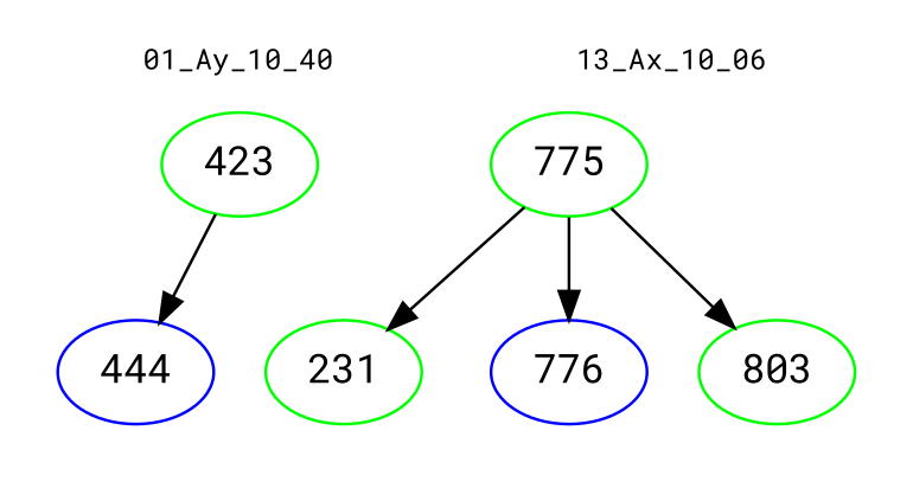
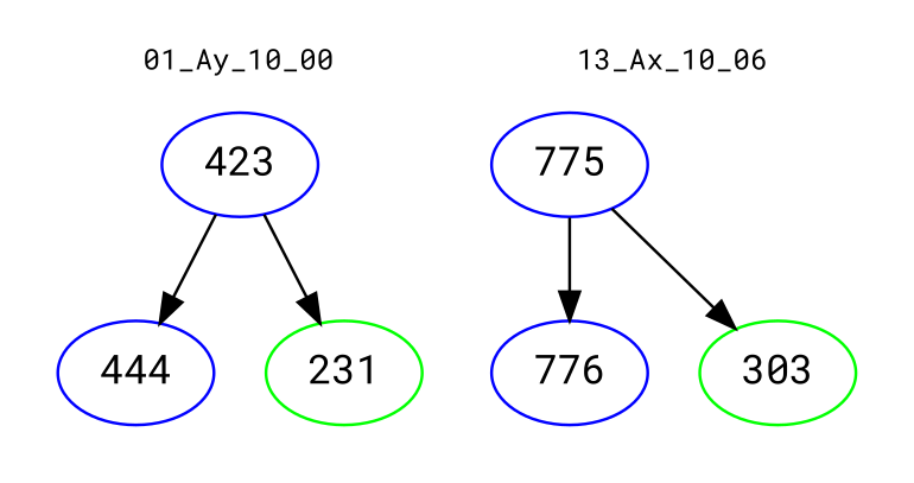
  digraph {
    fontname="Roboto Mono"
    node [color=green fontname="Roboto Mono"]
    edge [color=black fontname="Roboto Mono"]
-   n1 [label=423]
+   n1 [color=blue label=423]
    n2 [color=blue label=444]
    n3 [label=231]
-   n4 [label=775]
+   n4 [color=blue label=775]
    n5 [color=blue label=776]
-   n6 [label=803]
+   n6 [label=303]
    subgraph cluster_1 {
      color=white
      fontsize=10
-     label="01_Ay_10_40"
+     label="01_Ay_10_00"
      n1
      n2
      n3
    }
    subgraph cluster_2 {
      color=white
      fontsize=10
      label="13_Ax_10_06"
      n4
      n5
      n6
    }
    n1 -> n2
-   n4 -> n3
+   n1 -> n3
    n4 -> n5
    n4 -> n6
  }
